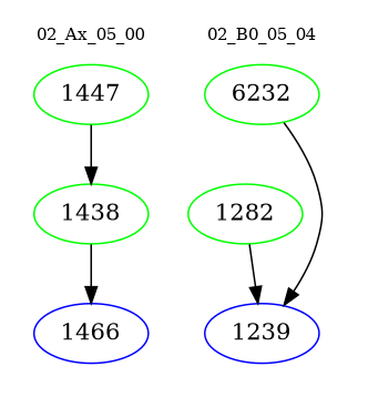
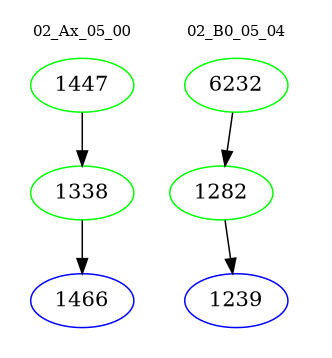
  digraph {
    node [color=green]
    edge [color=black]
    n1 [label=1447]
-   n2 [label=1438]
+   n2 [label=1338]
    n3 [color=blue label=1466]
    n4 [label=6232]
    n5 [label=1282]
    n6 [color=blue label=1239]
    subgraph cluster_1 {
      color=white
      fontsize=10
      label="02_Ax_05_00"
      n1
      n2
      n3
    }
    subgraph cluster_2 {
      color=white
      fontsize=10
      label="02_B0_05_04"
      n4
      n5
      n6
    }
    n1 -> n2
    n2 -> n3
-   n4 -> n6
+   n4 -> n5
    n5 -> n6
  }
